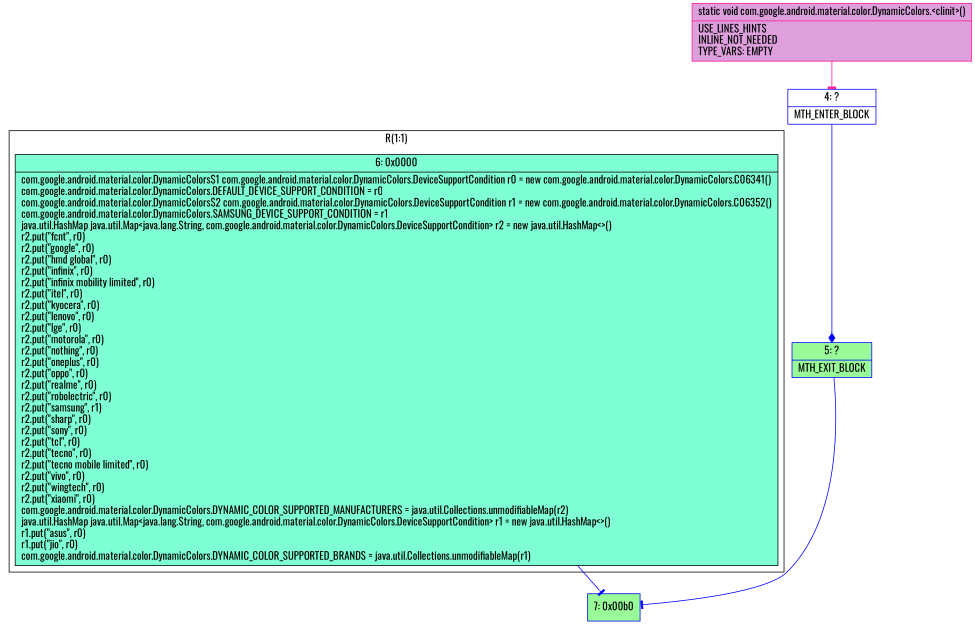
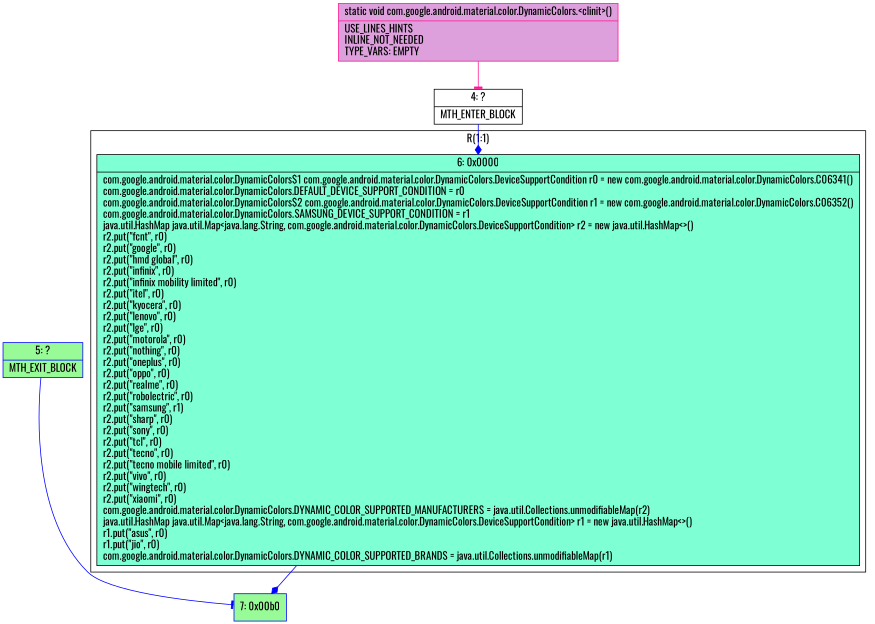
  digraph {
    fontname=Oswald
    node [color=black fillcolor=palegreen fontname=Oswald shape=record style=filled]
    edge [arrowhead=diamond color=blue fontname=Oswald]
    n1 [fillcolor=aquamarine label="{6\:\ 0x0000|com.google.android.material.color.DynamicColors$1 com.google.android.material.color.DynamicColors.DeviceSupportCondition r0 = new com.google.android.material.color.DynamicColors.C06341()\lcom.google.android.material.color.DynamicColors.DEFAULT_DEVICE_SUPPORT_CONDITION = r0\lcom.google.android.material.color.DynamicColors$2 com.google.android.material.color.DynamicColors.DeviceSupportCondition r1 = new com.google.android.material.color.DynamicColors.C06352()\lcom.google.android.material.color.DynamicColors.SAMSUNG_DEVICE_SUPPORT_CONDITION = r1\ljava.util.HashMap java.util.Map\<java.lang.String, com.google.android.material.color.DynamicColors.DeviceSupportCondition\> r2 = new java.util.HashMap\<\>()\lr2.put(\"fcnt\", r0)\lr2.put(\"google\", r0)\lr2.put(\"hmd global\", r0)\lr2.put(\"infinix\", r0)\lr2.put(\"infinix mobility limited\", r0)\lr2.put(\"itel\", r0)\lr2.put(\"kyocera\", r0)\lr2.put(\"lenovo\", r0)\lr2.put(\"lge\", r0)\lr2.put(\"motorola\", r0)\lr2.put(\"nothing\", r0)\lr2.put(\"oneplus\", r0)\lr2.put(\"oppo\", r0)\lr2.put(\"realme\", r0)\lr2.put(\"robolectric\", r0)\lr2.put(\"samsung\", r1)\lr2.put(\"sharp\", r0)\lr2.put(\"sony\", r0)\lr2.put(\"tcl\", r0)\lr2.put(\"tecno\", r0)\lr2.put(\"tecno mobile limited\", r0)\lr2.put(\"vivo\", r0)\lr2.put(\"wingtech\", r0)\lr2.put(\"xiaomi\", r0)\lcom.google.android.material.color.DynamicColors.DYNAMIC_COLOR_SUPPORTED_MANUFACTURERS = java.util.Collections.unmodifiableMap(r2)\ljava.util.HashMap java.util.Map\<java.lang.String, com.google.android.material.color.DynamicColors.DeviceSupportCondition\> r1 = new java.util.HashMap\<\>()\lr1.put(\"asus\", r0)\lr1.put(\"jio\", r0)\lcom.google.android.material.color.DynamicColors.DYNAMIC_COLOR_SUPPORTED_BRANDS = java.util.Collections.unmodifiableMap(r1)\l}"]
    n2 [color=blue label="{7\:\ 0x00b0}"]
-   n3 [color=blue fillcolor=white label="{4\:\ ?|MTH_ENTER_BLOCK\l}"]
+   n3 [fillcolor=white label="{4\:\ ?|MTH_ENTER_BLOCK\l}"]
    n4 [color=blue label="{5\:\ ?|MTH_EXIT_BLOCK\l}"]
    n5 [color=deeppink fillcolor=plum label="{static void com.google.android.material.color.DynamicColors.\<clinit\>()  | USE_LINES_HINTS\lINLINE_NOT_NEEDED\lTYPE_VARS: EMPTY\l}"]
    subgraph cluster_1 {
      label="R(1:1)"
      n1
    }
-   n1 -> n2 [arrowhead=tee]
-   n3 -> n4
+   n1 -> n2
+   n3 -> n1
    n4 -> n2 [arrowhead=tee]
    n5 -> n3 [arrowhead=tee color=deeppink]
  }
